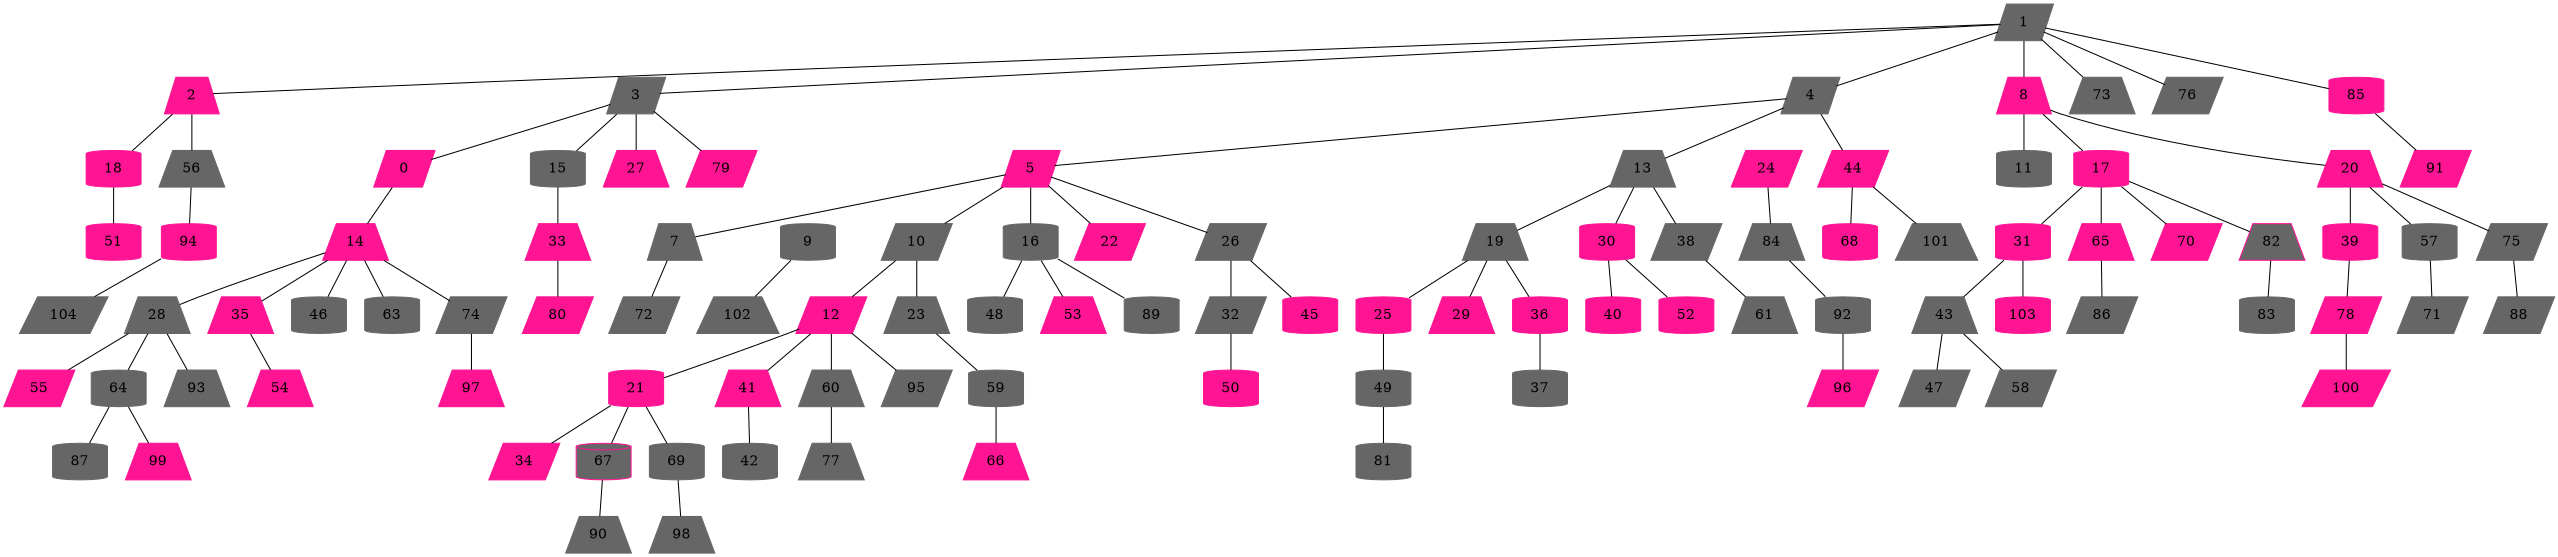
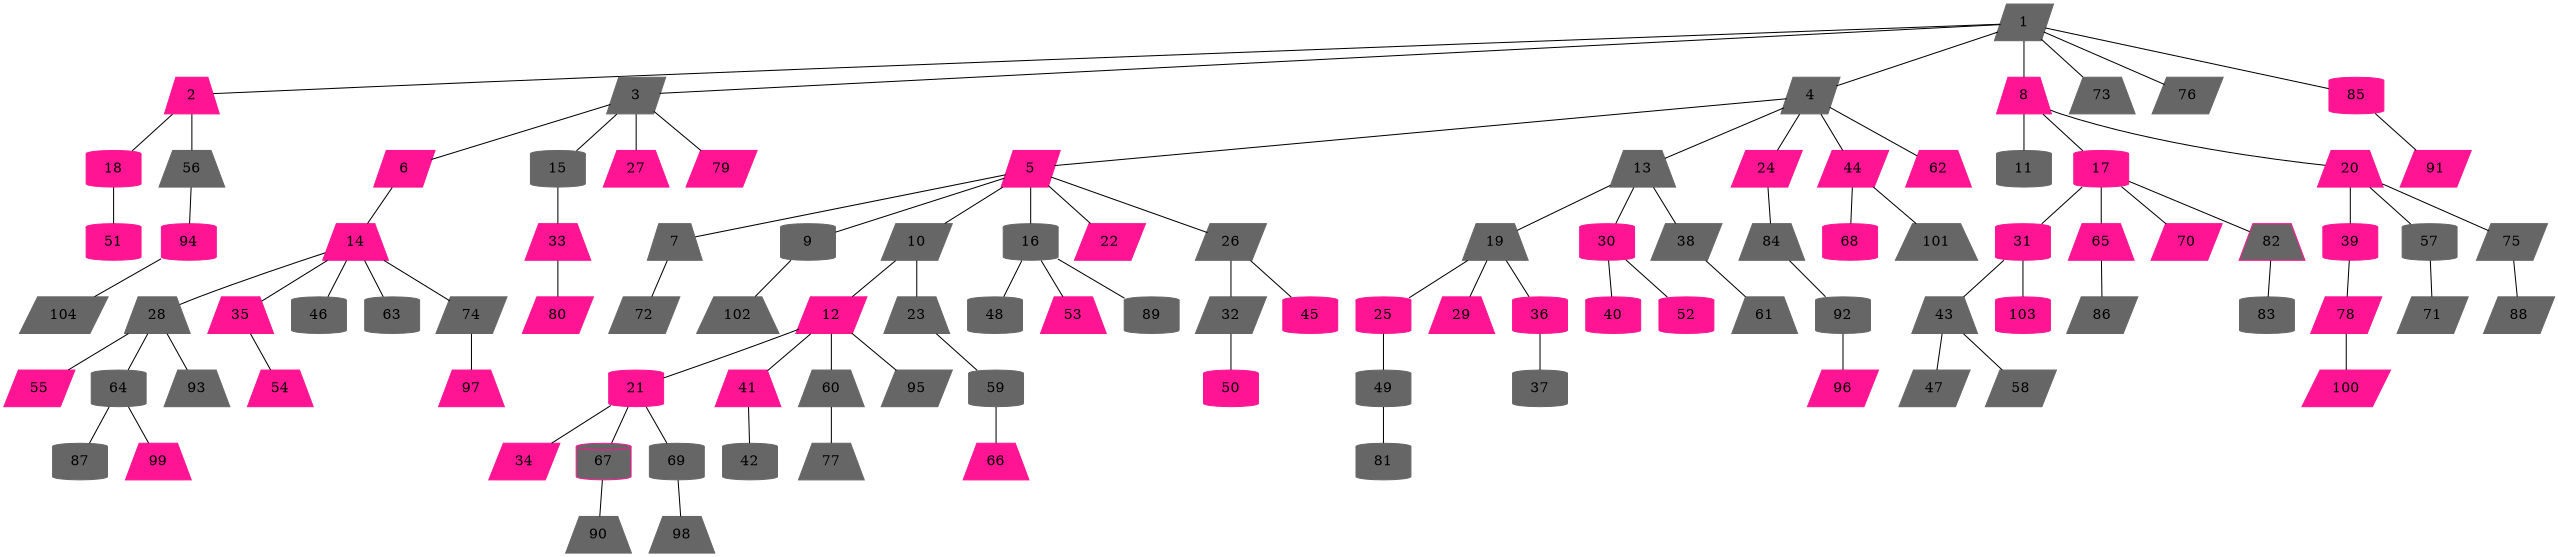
  graph {
    node [color=gray40 shape=cylinder style=filled]
    1 [shape=parallelogram]
    2 [color=deeppink shape=trapezium]
    3 [shape=parallelogram]
    4 [shape=parallelogram]
    8 [color=deeppink shape=trapezium]
    73 [shape=trapezium]
    76 [shape=parallelogram]
    85 [color=deeppink]
    18 [color=deeppink]
    56 [shape=trapezium]
-   6 [color=deeppink shape=parallelogram label=0]
+   6 [color=deeppink shape=parallelogram]
    15
    27 [color=deeppink shape=trapezium]
    79 [color=deeppink shape=parallelogram]
    5 [color=deeppink shape=parallelogram]
    13 [shape=trapezium]
    24 [color=deeppink shape=parallelogram]
    44 [color=deeppink shape=parallelogram]
+   62 [color=deeppink shape=trapezium]
    11
    17 [color=deeppink]
    20 [color=deeppink shape=trapezium]
    91 [color=deeppink shape=parallelogram]
    51 [color=deeppink]
    94 [color=deeppink]
    14 [color=deeppink shape=trapezium]
    33 [color=deeppink shape=trapezium]
    7 [shape=trapezium]
    9
    10 [shape=parallelogram]
    16
    22 [color=deeppink shape=parallelogram]
    26 [shape=parallelogram]
    19 [shape=trapezium]
    30 [color=deeppink]
    38 [shape=parallelogram]
    84 [shape=trapezium]
    68 [color=deeppink]
    101 [shape=trapezium]
    72 [shape=parallelogram]
    102 [shape=trapezium]
    12 [color=deeppink shape=parallelogram]
    23 [shape=trapezium]
    48
    53 [color=deeppink shape=trapezium]
    89
    32 [shape=parallelogram]
    45 [color=deeppink]
    28 [shape=trapezium]
    35 [color=deeppink shape=trapezium]
    46
    63
    74 [shape=parallelogram]
    31 [color=deeppink]
    65 [color=deeppink shape=trapezium]
    70 [color=deeppink shape=parallelogram]
    82 [color=deeppink fillcolor=gray40 shape=trapezium]
    39 [color=deeppink]
    57
    75 [shape=parallelogram]
    21 [color=deeppink]
    41 [color=deeppink shape=trapezium]
    60 [shape=trapezium]
    95 [shape=parallelogram]
    59
    34 [color=deeppink shape=parallelogram]
    67 [color=deeppink fillcolor=gray40]
    69
    42
    77 [shape=trapezium]
    25 [color=deeppink]
    29 [color=deeppink shape=trapezium]
    36 [color=deeppink]
    40 [color=deeppink]
    52 [color=deeppink]
    61 [shape=trapezium]
    55 [color=deeppink shape=parallelogram]
    64
    93 [shape=trapezium]
    54 [color=deeppink shape=trapezium]
    97 [color=deeppink shape=trapezium]
    80 [color=deeppink shape=parallelogram]
    43 [shape=trapezium]
    103 [color=deeppink]
    86 [shape=parallelogram]
    83
    49
    37
    78 [color=deeppink shape=parallelogram]
    71 [shape=parallelogram]
    88 [shape=parallelogram]
    90 [shape=trapezium]
    98 [shape=trapezium]
    66 [color=deeppink shape=trapezium]
    92
    81
    50 [color=deeppink]
    87
    99 [color=deeppink shape=trapezium]
    47 [shape=parallelogram]
    58 [shape=parallelogram]
    100 [color=deeppink shape=parallelogram]
    104 [shape=parallelogram]
    96 [color=deeppink shape=parallelogram]
    1 -- 2
    1 -- 3
    1 -- 4
    1 -- 8
    1 -- 73
    1 -- 76
    1 -- 85
    2 -- 18
    2 -- 56
    3 -- 6
    3 -- 15
    3 -- 27
    3 -- 79
    4 -- 5
    4 -- 13
+   4 -- 24
    4 -- 44
+   4 -- 62
    8 -- 11
    8 -- 17
    8 -- 20
    85 -- 91
    18 -- 51
    56 -- 94
    6 -- 14
    15 -- 33
    5 -- 7
+   5 -- 9
    5 -- 10
    5 -- 16
    5 -- 22
    5 -- 26
    13 -- 19
    13 -- 30
    13 -- 38
    24 -- 84
    44 -- 68
    44 -- 101
    17 -- 31
    17 -- 65
    17 -- 70
    17 -- 82
    20 -- 39
    20 -- 57
    20 -- 75
    94 -- 104
    14 -- 28
    14 -- 35
    14 -- 46
    14 -- 63
    14 -- 74
    33 -- 80
    7 -- 72
    9 -- 102
    10 -- 12
    10 -- 23
    16 -- 48
    16 -- 53
    16 -- 89
    26 -- 32
    26 -- 45
    19 -- 25
    19 -- 29
    19 -- 36
    30 -- 40
    30 -- 52
    38 -- 61
    84 -- 92
    12 -- 21
    12 -- 41
    12 -- 60
    12 -- 95
    23 -- 59
    32 -- 50
    28 -- 55
    28 -- 64
    28 -- 93
    35 -- 54
    74 -- 97
    31 -- 43
    31 -- 103
    65 -- 86
    82 -- 83
    39 -- 78
    57 -- 71
    75 -- 88
    21 -- 34
    21 -- 67
    21 -- 69
    41 -- 42
    60 -- 77
    59 -- 66
    67 -- 90
    69 -- 98
    25 -- 49
    36 -- 37
    64 -- 87
    64 -- 99
    43 -- 47
    43 -- 58
    49 -- 81
    78 -- 100
    92 -- 96
  }
